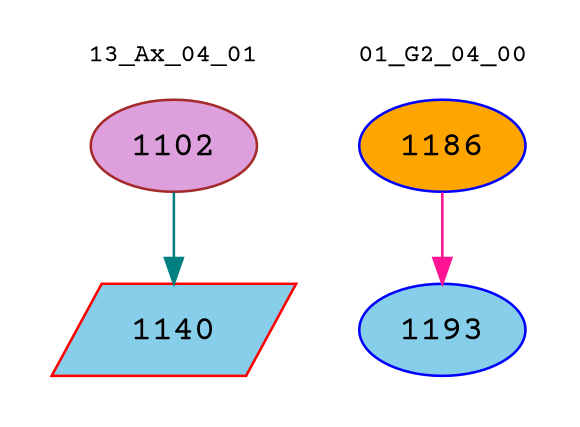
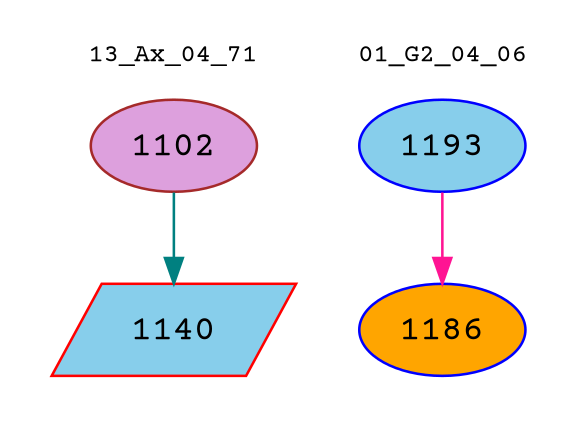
  digraph {
    fontname="Courier Prime"
    node [color=blue fillcolor=skyblue fontname="Courier Prime" shape=ellipse style=filled]
    edge [fontname="Courier Prime"]
    n1 [color=brown fillcolor=plum label=1102]
    n2 [color=red label=1140 shape=parallelogram]
    n3 [label=1193]
    n4 [fillcolor=orange label=1186]
    subgraph cluster_1 {
      color=white
      fontsize=10
-     label="13_Ax_04_01"
+     label="13_Ax_04_71"
      n1
      n2
    }
    subgraph cluster_2 {
      color=white
      fontsize=10
-     label="01_G2_04_00"
+     label="01_G2_04_06"
      n3
      n4
    }
    n1 -> n2 [color=teal]
-   n4 -> n3 [color=deeppink]
+   n3 -> n4 [color=deeppink]
  }
